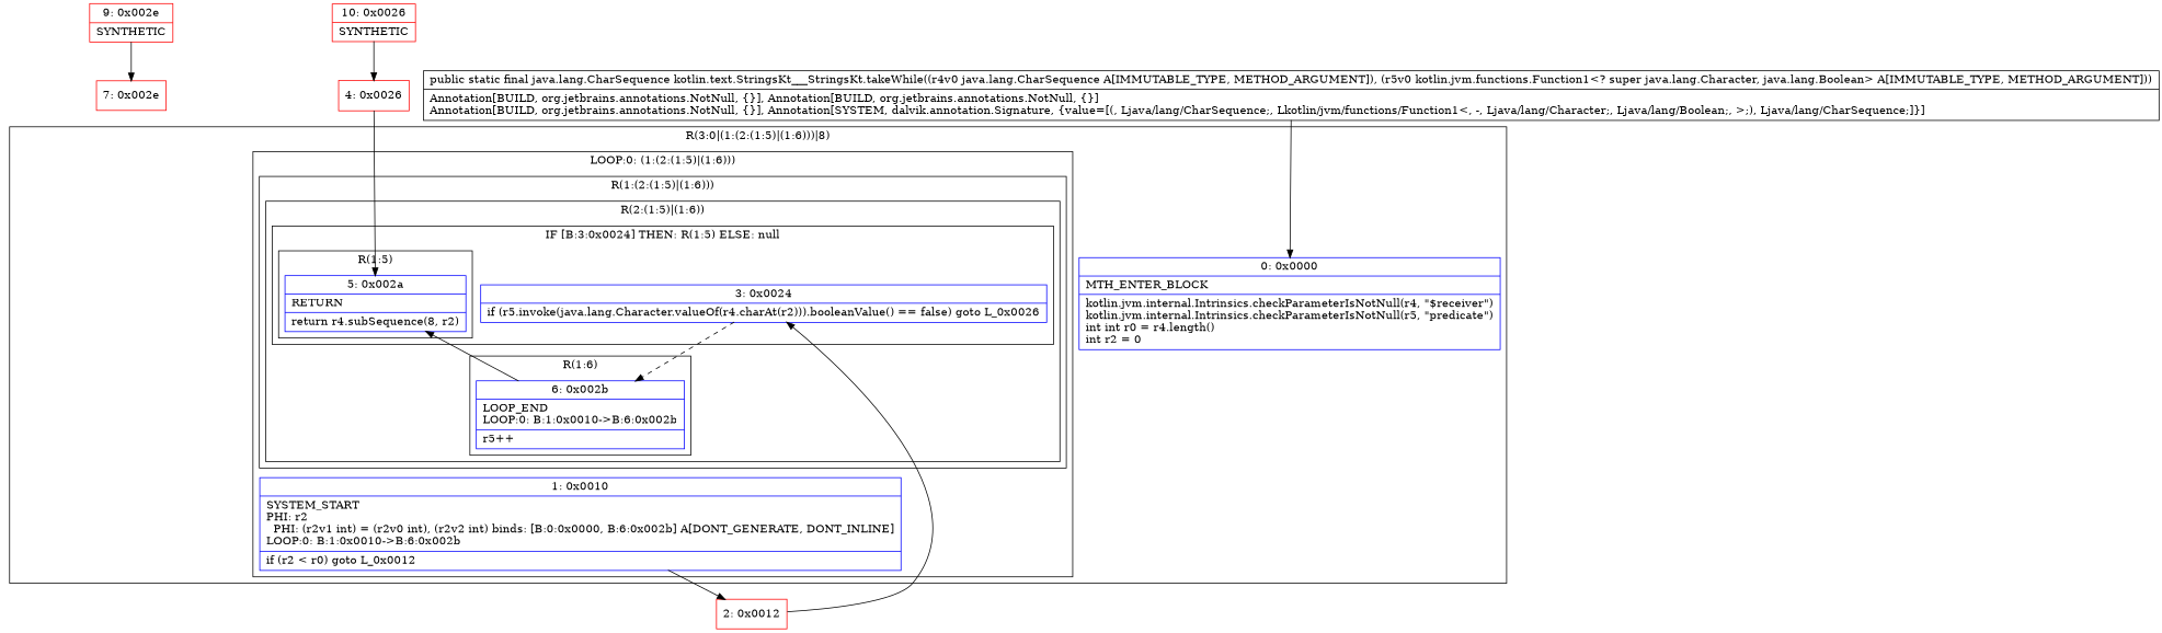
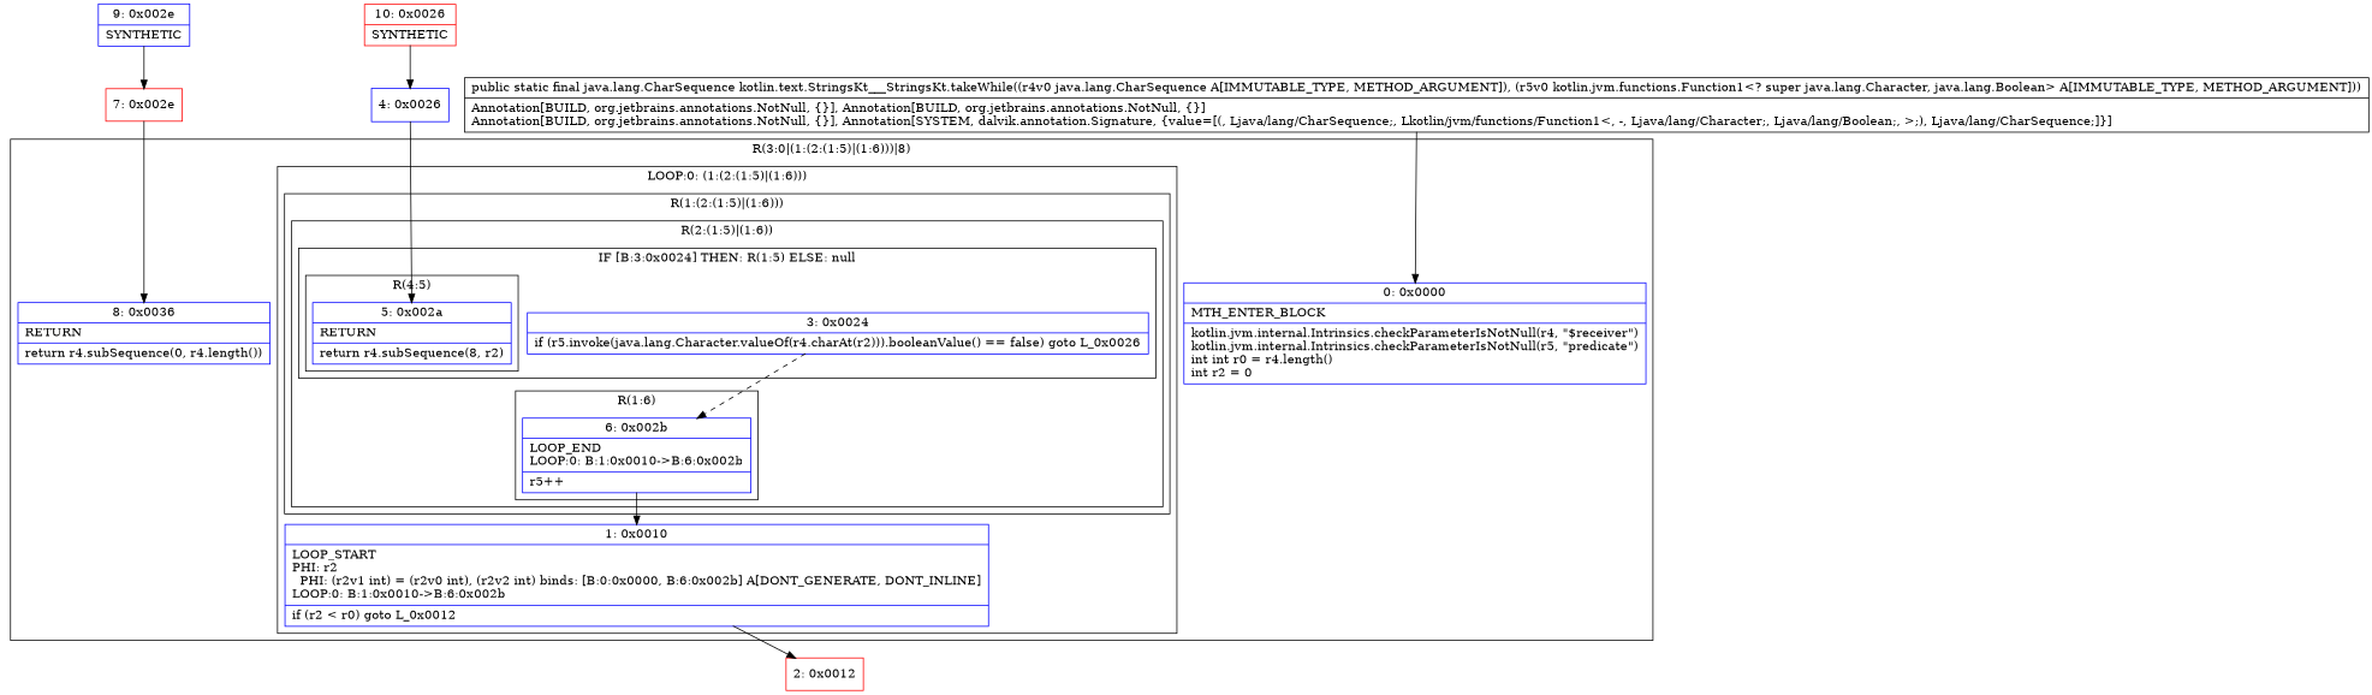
  digraph {
    node [color=blue shape=record]
    n1 [label="{5\:\ 0x002a|RETURN\l|return r4.subSequence(8, r2)\l}"]
    n2 [label="{3\:\ 0x0024|if (r5.invoke(java.lang.Character.valueOf(r4.charAt(r2))).booleanValue() == false) goto L_0x0026\l}"]
    n3 [label="{6\:\ 0x002b|LOOP_END\lLOOP:0: B:1:0x0010\-\>B:6:0x002b\l|r5++\l}"]
-   n4 [label="{1\:\ 0x0010|SYSTEM_START\lPHI: r2 \l  PHI: (r2v1 int) = (r2v0 int), (r2v2 int) binds: [B:0:0x0000, B:6:0x002b] A[DONT_GENERATE, DONT_INLINE]\lLOOP:0: B:1:0x0010\-\>B:6:0x002b\l|if (r2 \< r0) goto L_0x0012\l}"]
+   n4 [label="{1\:\ 0x0010|LOOP_START\lPHI: r2 \l  PHI: (r2v1 int) = (r2v0 int), (r2v2 int) binds: [B:0:0x0000, B:6:0x002b] A[DONT_GENERATE, DONT_INLINE]\lLOOP:0: B:1:0x0010\-\>B:6:0x002b\l|if (r2 \< r0) goto L_0x0012\l}"]
    n5 [label="{0\:\ 0x0000|MTH_ENTER_BLOCK\l|kotlin.jvm.internal.Intrinsics.checkParameterIsNotNull(r4, \"$receiver\")\lkotlin.jvm.internal.Intrinsics.checkParameterIsNotNull(r5, \"predicate\")\lint int r0 = r4.length()\lint r2 = 0\l}"]
+   n6 [label="{8\:\ 0x0036|RETURN\l|return r4.subSequence(0, r4.length())\l}"]
    n7 [color=red label="{2\:\ 0x0012}"]
-   n8 [color=red label="{9\:\ 0x002e|SYNTHETIC\l}"]
+   n8 [label="{9\:\ 0x002e|SYNTHETIC\l}"]
    n9 [color=red label="{7\:\ 0x002e}"]
    n10 [color=red label="{10\:\ 0x0026|SYNTHETIC\l}"]
-   n11 [color=red label="{4\:\ 0x0026}"]
+   n11 [label="{4\:\ 0x0026}"]
    n12 [label="{public static final java.lang.CharSequence kotlin.text.StringsKt___StringsKt.takeWhile((r4v0 java.lang.CharSequence A[IMMUTABLE_TYPE, METHOD_ARGUMENT]), (r5v0 kotlin.jvm.functions.Function1\<? super java.lang.Character, java.lang.Boolean\> A[IMMUTABLE_TYPE, METHOD_ARGUMENT]))  | Annotation[BUILD, org.jetbrains.annotations.NotNull, \{\}], Annotation[BUILD, org.jetbrains.annotations.NotNull, \{\}]\lAnnotation[BUILD, org.jetbrains.annotations.NotNull, \{\}], Annotation[SYSTEM, dalvik.annotation.Signature, \{value=[(, Ljava\/lang\/CharSequence;, Lkotlin\/jvm\/functions\/Function1\<, \-, Ljava\/lang\/Character;, Ljava\/lang\/Boolean;, \>;), Ljava\/lang\/CharSequence;]\}]\l}" color=""]
    subgraph cluster_1 {
      label="R(3:0|(1:(2:(1:5)|(1:6)))|8)"
      n5
+     n6
      subgraph cluster_2 {
        label="LOOP:0: (1:(2:(1:5)|(1:6)))"
        n4
        subgraph cluster_3 {
          label="R(1:(2:(1:5)|(1:6)))"
          subgraph cluster_4 {
            label="R(2:(1:5)|(1:6))"
            subgraph cluster_5 {
              label="IF [B:3:0x0024] THEN: R(1:5) ELSE: null"
              n2
              subgraph cluster_6 {
-               label="R(1:5)"
+               label="R(4:5)"
                n1
              }
            }
            subgraph cluster_7 {
              label="R(1:6)"
              n3
            }
          }
        }
      }
    }
    n2 -> n3 [style=dashed]
-   n3 -> n1
+   n3 -> n4
    n4 -> n7
-   n7 -> n2
    n8 -> n9
+   n9 -> n6
    n10 -> n11
    n11 -> n1
    n12 -> n5
  }
